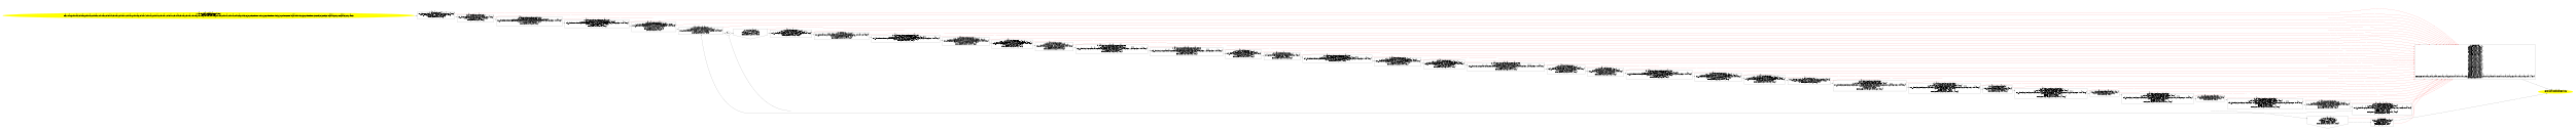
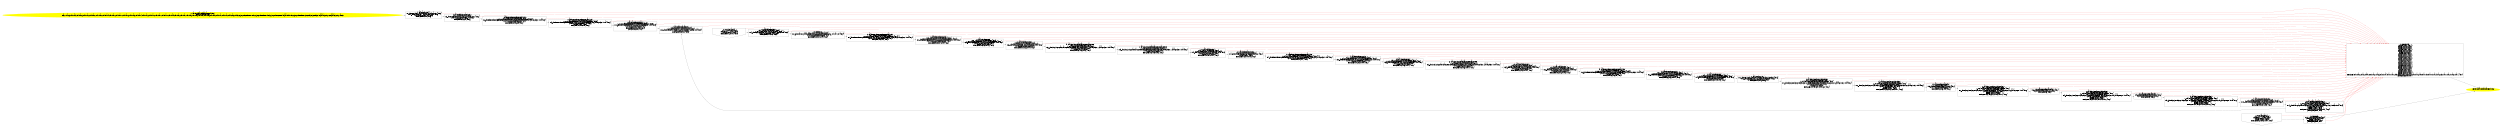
  digraph {
    rankdir=LR
    node [shape=box]
    n1 [color=yellow label="1: Start List GlobalSchoolRank.parseHtml(String)\nFormals:  str:java.lang.String*\nLocals:  $irvar25:void $irvar24:void $irvar23:void $irvar22:void $irvar21:void $irvar20:void $irvar19:void $irvar18:void $irvar17:void $irvar16:void $irvar15:void $irvar14:void $irvar13:void $irvar12:void $irvar11:void $irvar10:void $irvar9:void $irvar8:void $irvar7:void $irvar6:void $irvar5:void $irvar4:void $irvar3:void $irvar2:void $irvar1:void $irvar0:void $bcvar5:void schs:org.jsoup.select.Elements* result:org.jsoup.nodes.Element* html:org.jsoup.nodes.Document* list:java.util.List* ele:org.jsoup.nodes.Element* json:net.sf.json.JSONObject* ins:java.lang.String* score:java.lang.String* value:int \n  " style=filled shape=""]
    n2 [label="4:  Call ArrayList.<init>() \n   n$0=_fun___new(sizeof(t=java.util.ArrayList):java.util.ArrayList*) [line 55]\n  n$1=_fun_ArrayList.<init>()(n$0:java.util.ArrayList*) [line 55]\n  *&list:java.util.ArrayList*=n$0 [line 55]\n  EXIT_SCOPE(n$0,n$1); [line 55]\n "]
    n3 [label="3:  exceptions sink \n   NULLIFY(&result); [line 71]\n  NULLIFY(&$irvar22); [line 71]\n  NULLIFY(&$irvar3); [line 71]\n  NULLIFY(&$irvar9); [line 71]\n  NULLIFY(&score); [line 71]\n  NULLIFY(&$irvar18); [line 71]\n  NULLIFY(&$irvar5); [line 71]\n  NULLIFY(&json); [line 71]\n  NULLIFY(&list); [line 71]\n  NULLIFY(&$irvar4); [line 71]\n  NULLIFY(&$irvar7); [line 71]\n  NULLIFY(&$irvar12); [line 71]\n  NULLIFY(&html); [line 71]\n  NULLIFY(&$bcvar5); [line 71]\n  NULLIFY(&$irvar20); [line 71]\n  NULLIFY(&$irvar6); [line 71]\n  NULLIFY(&ins); [line 71]\n  NULLIFY(&$irvar0); [line 71]\n  NULLIFY(&$irvar13); [line 71]\n  NULLIFY(&value); [line 71]\n  NULLIFY(&$irvar11); [line 71]\n  NULLIFY(&ele); [line 71]\n  NULLIFY(&$irvar10); [line 71]\n  NULLIFY(&$irvar24); [line 71]\n  NULLIFY(&$irvar8); [line 71]\n  NULLIFY(&schs); [line 71]\n  NULLIFY(&$irvar1); [line 71]\n  NULLIFY(&$irvar2); [line 71]\n  NULLIFY(&$irvar15); [line 71]\n  NULLIFY(&$irvar14); [line 71]\n  EXIT_SCOPE(result,$irvar22,$irvar3,$irvar9,score,$irvar18,$irvar5,json,list,$irvar4,$irvar7,$irvar12,html,$bcvar5,$irvar20,$irvar6,ins,$irvar0,$irvar13,value,$irvar11,ele,$irvar10,$irvar24,$irvar8,schs,$irvar1,$irvar2,$irvar15,$irvar14); [line 71]\n  APPLY_ABSTRACTION; [line 71]\n "]
    n4 [label="5:  Call Document Jsoup.parse(String) \n   n$2=*&str:java.lang.String* [line 56]\n  n$3=_fun_Document Jsoup.parse(String)(n$2:java.lang.String*) [line 56]\n  *&html:org.jsoup.nodes.Document*=n$3 [line 56]\n  NULLIFY(&str); [line 56]\n  EXIT_SCOPE(n$2,n$3,str); [line 56]\n "]
    n5 [color=yellow label="2: Exit List GlobalSchoolRank.parseHtml(String) \n  " style=filled shape=""]
    n6 [label="6:  Call Element Element.getElementById(String) \n   n$4=*&html:org.jsoup.nodes.Document* [line 57]\n  _=*n$4:org.jsoup.nodes.Document*(root org.jsoup.nodes.Document) [line 57]\n  n$6=_fun_Element Element.getElementById(String)(n$4:org.jsoup.nodes.Document*,\"resultsMain\":java.lang.Object*) virtual [line 57]\n  *&result:org.jsoup.nodes.Element*=n$6 [line 57]\n  NULLIFY(&html); [line 57]\n  EXIT_SCOPE(_,n$4,n$6,html); [line 57]\n "]
    n7 [label="7:  Call Elements Element.getElementsByClass(String) \n   n$7=*&result:org.jsoup.nodes.Element* [line 58]\n  _=*n$7:org.jsoup.nodes.Element*(root org.jsoup.nodes.Element) [line 58]\n  n$9=_fun_Elements Element.getElementsByClass(String)(n$7:org.jsoup.nodes.Element*,\"sep\":java.lang.Object*) virtual [line 58]\n  *&schs:org.jsoup.select.Elements*=n$9 [line 58]\n  NULLIFY(&result); [line 58]\n  EXIT_SCOPE(_,n$7,n$9,result); [line 58]\n "]
    n8 [label="8:  Call Iterator Elements.iterator() \n   n$10=*&schs:org.jsoup.select.Elements* [line 59]\n  _=*n$10:org.jsoup.select.Elements*(root org.jsoup.select.Elements) [line 59]\n  n$12=_fun_Iterator Elements.iterator()(n$10:org.jsoup.select.Elements*) virtual [line 59]\n  *&$bcvar5:java.util.Iterator*=n$12 [line 59]\n  NULLIFY(&schs); [line 59]\n  EXIT_SCOPE(_,n$10,n$12,schs); [line 59]\n  APPLY_ABSTRACTION; [line 59]\n "]
    n9 [label="9:  Call boolean Iterator.hasNext() \n   n$13=*&$bcvar5:java.util.Iterator* [line 59]\n  _=*n$13:java.util.Iterator*(root java.util.Iterator) [line 59]\n  n$15=_fun_boolean Iterator.hasNext()(n$13:java.util.Iterator*) interface virtual [line 59]\n  *&$irvar0:_Bool=n$15 [line 59]\n  EXIT_SCOPE(_,n$13,n$15); [line 59]\n "]
-   n10 [label="12: + \n  " shape=""]
    n11 [label="10: Prune (true branch, if) \n   n$16=*&$irvar0:_Bool [line 59]\n  PRUNE(!(n$16 == 0), true); [line 59]\n  NULLIFY(&$irvar0); [line 59]\n  EXIT_SCOPE(n$16,$irvar0); [line 59]\n " shape=invhouse]
    n12 [label="11: Prune (false branch, if) \n   n$16=*&$irvar0:_Bool [line 59]\n  PRUNE((n$16 == 0), false); [line 59]\n  NULLIFY(&$bcvar5); [line 59]\n  NULLIFY(&$irvar0); [line 59]\n  EXIT_SCOPE(n$16,$bcvar5,$irvar0); [line 59]\n " shape=invhouse]
    n13 [label="13:  Call Object Iterator.next() \n   n$17=*&$bcvar5:java.util.Iterator* [line 59]\n  _=*n$17:java.util.Iterator*(root java.util.Iterator) [line 59]\n  n$19=_fun_Object Iterator.next()(n$17:java.util.Iterator*) interface virtual [line 59]\n  *&$irvar1:java.lang.Object*=n$19 [line 59]\n  EXIT_SCOPE(_,n$17,n$19); [line 59]\n "]
    n14 [label="14:  method_body \n   n$20=*&$irvar1:java.lang.Object* [line 59]\n  n$21=_fun___cast(n$20:java.lang.Object*,sizeof(t=org.jsoup.nodes.Element;sub_t=( sub )(cast)):void) [line 59]\n  *&ele:org.jsoup.nodes.Element*=n$21 [line 59]\n  NULLIFY(&$irvar1); [line 59]\n  EXIT_SCOPE(n$20,n$21,$irvar1); [line 59]\n "]
    n15 [label="43:  method_body \n   n$105=*&list:java.util.ArrayList* [line 71]\n  *&return:java.util.List*=n$105 [line 71]\n  NULLIFY(&list); [line 71]\n  EXIT_SCOPE(n$105,list); [line 71]\n  APPLY_ABSTRACTION; [line 71]\n "]
    n16 [label="15:  Call Elements Element.getElementsByClass(String) \n   n$22=*&ele:org.jsoup.nodes.Element* [line 60]\n  _=*n$22:org.jsoup.nodes.Element*(root org.jsoup.nodes.Element) [line 60]\n  n$24=_fun_Elements Element.getElementsByClass(String)(n$22:org.jsoup.nodes.Element*,\"thumb-left\":java.lang.Object*) virtual [line 60]\n  *&$irvar2:org.jsoup.select.Elements*=n$24 [line 60]\n  EXIT_SCOPE(_,n$22,n$24); [line 60]\n "]
    n17 [label="16:  Call Element Elements.get(int) \n   n$25=*&$irvar2:org.jsoup.select.Elements* [line 60]\n  _=*n$25:org.jsoup.select.Elements*(root org.jsoup.select.Elements) [line 60]\n  n$27=_fun_Element Elements.get(int)(n$25:org.jsoup.select.Elements*,0:int) virtual [line 60]\n  *&$irvar3:org.jsoup.nodes.Element*=n$27 [line 60]\n  NULLIFY(&$irvar2); [line 60]\n  EXIT_SCOPE(_,n$25,n$27,$irvar2); [line 60]\n "]
    n18 [label="17:  Call String Element.text() \n   n$28=*&$irvar3:org.jsoup.nodes.Element* [line 60]\n  _=*n$28:org.jsoup.nodes.Element*(root org.jsoup.nodes.Element) [line 60]\n  n$30=_fun_String Element.text()(n$28:org.jsoup.nodes.Element*) virtual [line 60]\n  *&$irvar4:java.lang.String*=n$30 [line 60]\n  NULLIFY(&$irvar3); [line 60]\n  EXIT_SCOPE(_,n$28,n$30,$irvar3); [line 60]\n "]
    n19 [label="18:  Call String String.toString() \n   n$31=*&$irvar4:java.lang.String* [line 60]\n  _=*n$31:java.lang.String*(root java.lang.String) [line 60]\n  n$33=_fun_String String.toString()(n$31:java.lang.String*) virtual [line 60]\n  *&$irvar5:java.lang.String*=n$33 [line 60]\n  NULLIFY(&$irvar4); [line 60]\n  EXIT_SCOPE(_,n$31,n$33,$irvar4); [line 60]\n "]
    n20 [label="19:  Call String String.replace(CharSequence,CharSequence) \n   n$34=*&$irvar5:java.lang.String* [line 60]\n  _=*n$34:java.lang.String*(root java.lang.String) [line 60]\n  n$36=_fun_String String.replace(CharSequence,CharSequence)(n$34:java.lang.String*,\"#\":java.lang.Object*,\"\":java.lang.Object*) virtual [line 60]\n  *&$irvar6:java.lang.String*=n$36 [line 60]\n  NULLIFY(&$irvar5); [line 60]\n  EXIT_SCOPE(_,n$34,n$36,$irvar5); [line 60]\n "]
    n21 [label="20:  Call String String.replace(CharSequence,CharSequence) \n   n$37=*&$irvar6:java.lang.String* [line 60]\n  _=*n$37:java.lang.String*(root java.lang.String) [line 60]\n  n$39=_fun_String String.replace(CharSequence,CharSequence)(n$37:java.lang.String*,\"Tie\":java.lang.Object*,\"\":java.lang.Object*) virtual [line 60]\n  *&$irvar7:java.lang.String*=n$39 [line 60]\n  NULLIFY(&$irvar6); [line 60]\n  EXIT_SCOPE(_,n$37,n$39,$irvar6); [line 60]\n "]
    n22 [label="21:  Call String String.trim() \n   n$40=*&$irvar7:java.lang.String* [line 60]\n  _=*n$40:java.lang.String*(root java.lang.String) [line 60]\n  n$42=_fun_String String.trim()(n$40:java.lang.String*) virtual [line 60]\n  *&$irvar8:java.lang.String*=n$42 [line 60]\n  NULLIFY(&$irvar7); [line 60]\n  EXIT_SCOPE(_,n$40,n$42,$irvar7); [line 60]\n "]
    n23 [label="22:  Call int Integer.parseInt(String) \n   n$43=*&$irvar8:java.lang.String* [line 60]\n  n$44=_fun_int Integer.parseInt(String)(n$43:java.lang.String*) [line 60]\n  *&value:int=n$44 [line 60]\n  NULLIFY(&$irvar8); [line 60]\n  EXIT_SCOPE(n$43,n$44,$irvar8); [line 60]\n "]
    n24 [label="23:  Call Elements Element.getElementsByClass(String) \n   n$45=*&ele:org.jsoup.nodes.Element* [line 61]\n  _=*n$45:org.jsoup.nodes.Element*(root org.jsoup.nodes.Element) [line 61]\n  n$47=_fun_Elements Element.getElementsByClass(String)(n$45:org.jsoup.nodes.Element*,\"thumb-right\":java.lang.Object*) virtual [line 61]\n  *&$irvar9:org.jsoup.select.Elements*=n$47 [line 61]\n  EXIT_SCOPE(_,n$45,n$47); [line 61]\n "]
    n25 [label="24:  Call Element Elements.get(int) \n   n$48=*&$irvar9:org.jsoup.select.Elements* [line 61]\n  _=*n$48:org.jsoup.select.Elements*(root org.jsoup.select.Elements) [line 61]\n  n$50=_fun_Element Elements.get(int)(n$48:org.jsoup.select.Elements*,0:int) virtual [line 61]\n  *&$irvar10:org.jsoup.nodes.Element*=n$50 [line 61]\n  NULLIFY(&$irvar9); [line 61]\n  EXIT_SCOPE(_,n$48,n$50,$irvar9); [line 61]\n "]
    n26 [label="25:  Call String Element.text() \n   n$51=*&$irvar10:org.jsoup.nodes.Element* [line 61]\n  _=*n$51:org.jsoup.nodes.Element*(root org.jsoup.nodes.Element) [line 61]\n  n$53=_fun_String Element.text()(n$51:org.jsoup.nodes.Element*) virtual [line 61]\n  *&$irvar11:java.lang.String*=n$53 [line 61]\n  NULLIFY(&$irvar10); [line 61]\n  EXIT_SCOPE(_,n$51,n$53,$irvar10); [line 61]\n "]
    n27 [label="26:  Call String String.replace(CharSequence,CharSequence) \n   n$54=*&$irvar11:java.lang.String* [line 61]\n  _=*n$54:java.lang.String*(root java.lang.String) [line 61]\n  n$56=_fun_String String.replace(CharSequence,CharSequence)(n$54:java.lang.String*,\"Global Score\":java.lang.Object*,\"\":java.lang.Object*) virtual [line 61]\n  *&$irvar12:java.lang.String*=n$56 [line 61]\n  NULLIFY(&$irvar11); [line 61]\n  EXIT_SCOPE(_,n$54,n$56,$irvar11); [line 61]\n "]
    n28 [label="27:  Call String String.toString() \n   n$57=*&$irvar12:java.lang.String* [line 61]\n  _=*n$57:java.lang.String*(root java.lang.String) [line 61]\n  n$59=_fun_String String.toString()(n$57:java.lang.String*) virtual [line 61]\n  *&$irvar13:java.lang.String*=n$59 [line 61]\n  NULLIFY(&$irvar12); [line 61]\n  EXIT_SCOPE(_,n$57,n$59,$irvar12); [line 61]\n "]
    n29 [label="28:  Call String String.trim() \n   n$60=*&$irvar13:java.lang.String* [line 61]\n  _=*n$60:java.lang.String*(root java.lang.String) [line 61]\n  n$62=_fun_String String.trim()(n$60:java.lang.String*) virtual [line 61]\n  *&score:java.lang.String*=n$62 [line 61]\n  NULLIFY(&$irvar13); [line 61]\n  EXIT_SCOPE(_,n$60,n$62,$irvar13); [line 61]\n "]
    n30 [label="29:  Call Elements Element.getElementsByClass(String) \n   n$63=*&ele:org.jsoup.nodes.Element* [line 62]\n  _=*n$63:org.jsoup.nodes.Element*(root org.jsoup.nodes.Element) [line 62]\n  n$65=_fun_Elements Element.getElementsByClass(String)(n$63:org.jsoup.nodes.Element*,\"h-taut\":java.lang.Object*) virtual [line 62]\n  *&$irvar14:org.jsoup.select.Elements*=n$65 [line 62]\n  NULLIFY(&ele); [line 62]\n  EXIT_SCOPE(_,n$63,n$65,ele); [line 62]\n "]
    n31 [label="30:  Call Element Elements.get(int) \n   n$66=*&$irvar14:org.jsoup.select.Elements* [line 62]\n  _=*n$66:org.jsoup.select.Elements*(root org.jsoup.select.Elements) [line 62]\n  n$68=_fun_Element Elements.get(int)(n$66:org.jsoup.select.Elements*,0:int) virtual [line 62]\n  *&$irvar15:org.jsoup.nodes.Element*=n$68 [line 62]\n  NULLIFY(&$irvar14); [line 62]\n  EXIT_SCOPE(_,n$66,n$68,$irvar14); [line 62]\n "]
    n32 [label="31:  Call String Element.text() \n   n$69=*&$irvar15:org.jsoup.nodes.Element* [line 62]\n  _=*n$69:org.jsoup.nodes.Element*(root org.jsoup.nodes.Element) [line 62]\n  n$71=_fun_String Element.text()(n$69:org.jsoup.nodes.Element*) virtual [line 62]\n  *&ins:java.lang.String*=n$71 [line 62]\n  NULLIFY(&$irvar15); [line 62]\n  EXIT_SCOPE(_,n$69,n$71,$irvar15); [line 62]\n "]
    n33 [label="32:  Call JSONObject.<init>() \n   n$72=_fun___new(sizeof(t=net.sf.json.JSONObject):net.sf.json.JSONObject*) [line 63]\n  n$73=_fun_JSONObject.<init>()(n$72:net.sf.json.JSONObject*) [line 63]\n  *&json:net.sf.json.JSONObject*=n$72 [line 63]\n  EXIT_SCOPE(n$72,n$73); [line 63]\n "]
    n34 [label="33:  Call Object JSONObject.put(Object,Object) \n   n$74=*&json:net.sf.json.JSONObject* [line 64]\n  _=*n$74:net.sf.json.JSONObject*(root net.sf.json.JSONObject) [line 64]\n  n$76=*&ins:java.lang.String* [line 64]\n  n$77=_fun_Object JSONObject.put(Object,Object)(n$74:net.sf.json.JSONObject*,\"institute\":java.lang.Object*,n$76:java.lang.String*) virtual [line 64]\n  *&$irvar16:java.lang.Object*=n$77 [line 64]\n  NULLIFY(&$irvar16); [line 64]\n  NULLIFY(&ins); [line 64]\n  EXIT_SCOPE(_,n$74,n$76,n$77,$irvar16,ins); [line 64]\n "]
    n35 [label="34:  Call Object JSONObject.put(Object,Object) \n   n$78=*&json:net.sf.json.JSONObject* [line 65]\n  _=*n$78:net.sf.json.JSONObject*(root net.sf.json.JSONObject) [line 65]\n  n$80=*&score:java.lang.String* [line 65]\n  n$81=_fun_Object JSONObject.put(Object,Object)(n$78:net.sf.json.JSONObject*,\"score\":java.lang.Object*,n$80:java.lang.String*) virtual [line 65]\n  *&$irvar17:java.lang.Object*=n$81 [line 65]\n  NULLIFY(&score); [line 65]\n  NULLIFY(&$irvar17); [line 65]\n  EXIT_SCOPE(_,n$78,n$80,n$81,score,$irvar17); [line 65]\n "]
    n36 [label="35:  Call Integer Integer.valueOf(int) \n   n$82=*&value:int [line 66]\n  n$83=_fun_Integer Integer.valueOf(int)(n$82:int) [line 66]\n  *&$irvar18:java.lang.Integer*=n$83 [line 66]\n  NULLIFY(&value); [line 66]\n  EXIT_SCOPE(n$82,n$83,value); [line 66]\n "]
    n37 [label="36:  Call Object JSONObject.put(Object,Object) \n   n$84=*&json:net.sf.json.JSONObject* [line 66]\n  _=*n$84:net.sf.json.JSONObject*(root net.sf.json.JSONObject) [line 66]\n  n$86=*&$irvar18:java.lang.Integer* [line 66]\n  n$87=_fun_Object JSONObject.put(Object,Object)(n$84:net.sf.json.JSONObject*,\"value\":java.lang.Object*,n$86:java.lang.Integer*) virtual [line 66]\n  *&$irvar19:java.lang.Object*=n$87 [line 66]\n  NULLIFY(&$irvar18); [line 66]\n  NULLIFY(&$irvar19); [line 66]\n  EXIT_SCOPE(_,n$84,n$86,n$87,$irvar18,$irvar19); [line 66]\n "]
    n38 [label="37:  Call Integer Integer.valueOf(int) \n   n$88=_fun_Integer Integer.valueOf(int)(2016:int) [line 67]\n  *&$irvar20:java.lang.Integer*=n$88 [line 67]\n  EXIT_SCOPE(n$88); [line 67]\n "]
    n39 [label="38:  Call Object JSONObject.put(Object,Object) \n   n$89=*&json:net.sf.json.JSONObject* [line 67]\n  _=*n$89:net.sf.json.JSONObject*(root net.sf.json.JSONObject) [line 67]\n  n$91=*&$irvar20:java.lang.Integer* [line 67]\n  n$92=_fun_Object JSONObject.put(Object,Object)(n$89:net.sf.json.JSONObject*,\"year\":java.lang.Object*,n$91:java.lang.Integer*) virtual [line 67]\n  *&$irvar21:java.lang.Object*=n$92 [line 67]\n  NULLIFY(&$irvar21); [line 67]\n  NULLIFY(&$irvar20); [line 67]\n  EXIT_SCOPE(_,n$89,n$91,n$92,$irvar21,$irvar20); [line 67]\n "]
    n40 [label="39:  Call Integer Integer.valueOf(int) \n   n$93=_fun_Integer Integer.valueOf(int)(43:int) [line 68]\n  *&$irvar22:java.lang.Integer*=n$93 [line 68]\n  EXIT_SCOPE(n$93); [line 68]\n "]
    n41 [label="40:  Call Object JSONObject.put(Object,Object) \n   n$94=*&json:net.sf.json.JSONObject* [line 68]\n  _=*n$94:net.sf.json.JSONObject*(root net.sf.json.JSONObject) [line 68]\n  n$96=*&$irvar22:java.lang.Integer* [line 68]\n  n$97=_fun_Object JSONObject.put(Object,Object)(n$94:net.sf.json.JSONObject*,\"rank_type_id\":java.lang.Object*,n$96:java.lang.Integer*) virtual [line 68]\n  *&$irvar23:java.lang.Object*=n$97 [line 68]\n  NULLIFY(&$irvar22); [line 68]\n  NULLIFY(&$irvar23); [line 68]\n  EXIT_SCOPE(_,n$94,n$96,n$97,$irvar22,$irvar23); [line 68]\n "]
    n42 [label="41:  Call String JSONObject.toString() \n   n$98=*&json:net.sf.json.JSONObject* [line 69]\n  _=*n$98:net.sf.json.JSONObject*(root net.sf.json.JSONObject) [line 69]\n  n$100=_fun_String JSONObject.toString()(n$98:net.sf.json.JSONObject*) virtual [line 69]\n  *&$irvar24:java.lang.String*=n$100 [line 69]\n  NULLIFY(&json); [line 69]\n  EXIT_SCOPE(_,n$98,n$100,json); [line 69]\n "]
    n43 [label="42:  Call boolean ArrayList.add(Object) \n   n$101=*&list:java.util.ArrayList* [line 69]\n  _=*n$101:java.util.ArrayList*(root java.util.ArrayList) [line 69]\n  n$103=*&$irvar24:java.lang.String* [line 69]\n  n$104=_fun_boolean ArrayList.add(Object)(n$101:java.util.ArrayList*,n$103:java.lang.String*) interface virtual [line 69]\n  *&$irvar25:_Bool=n$104 [line 69]\n  NULLIFY(&$irvar25); [line 69]\n  NULLIFY(&$irvar24); [line 69]\n  EXIT_SCOPE(_,n$101,n$103,n$104,$irvar25,$irvar24); [line 69]\n  APPLY_ABSTRACTION; [line 69]\n "]
    n1 -> n2
    n2 -> n3 [color=red]
    n2 -> n4
    n3 -> n5
    n4 -> n3 [color=red]
    n4 -> n6
    n6 -> n3 [color=red]
    n6 -> n7
    n7 -> n3 [color=red]
    n7 -> n8
    n8 -> n3 [color=red]
    n8 -> n9
    n9 -> n3 [color=red]
-   n9 -> n10
-   n10 -> n11
-   n10 -> n12
    n11 -> n3 [color=red]
    n11 -> n13
    n12 -> n3 [color=red]
    n12 -> n15
    n13 -> n3 [color=red]
    n13 -> n14
    n14 -> n3 [color=red]
    n14 -> n16
    n15 -> n3 [color=red]
    n15 -> n5
    n16 -> n3 [color=red]
    n16 -> n17
    n17 -> n3 [color=red]
    n17 -> n18
    n18 -> n3 [color=red]
    n18 -> n19
    n19 -> n3 [color=red]
    n19 -> n20
    n20 -> n3 [color=red]
    n20 -> n21
    n21 -> n3 [color=red]
    n21 -> n22
    n22 -> n3 [color=red]
    n22 -> n23
    n23 -> n3 [color=red]
    n23 -> n24
    n24 -> n3 [color=red]
    n24 -> n25
    n25 -> n3 [color=red]
    n25 -> n26
    n26 -> n3 [color=red]
    n26 -> n27
    n27 -> n3 [color=red]
    n27 -> n28
    n28 -> n3 [color=red]
    n28 -> n29
    n29 -> n3 [color=red]
    n29 -> n30
    n30 -> n3 [color=red]
    n30 -> n31
    n31 -> n3 [color=red]
    n31 -> n32
    n32 -> n3 [color=red]
    n32 -> n33
    n33 -> n3 [color=red]
    n33 -> n34
    n34 -> n3 [color=red]
    n34 -> n35
    n35 -> n3 [color=red]
    n35 -> n36
    n36 -> n3 [color=red]
    n36 -> n37
    n37 -> n3 [color=red]
    n37 -> n38
    n38 -> n3 [color=red]
    n38 -> n39
    n39 -> n3 [color=red]
    n39 -> n40
    n40 -> n3 [color=red]
    n40 -> n41
    n41 -> n3 [color=red]
    n41 -> n42
    n42 -> n3 [color=red]
    n42 -> n43
    n43 -> n3 [color=red]
    n43 -> n9
  }
